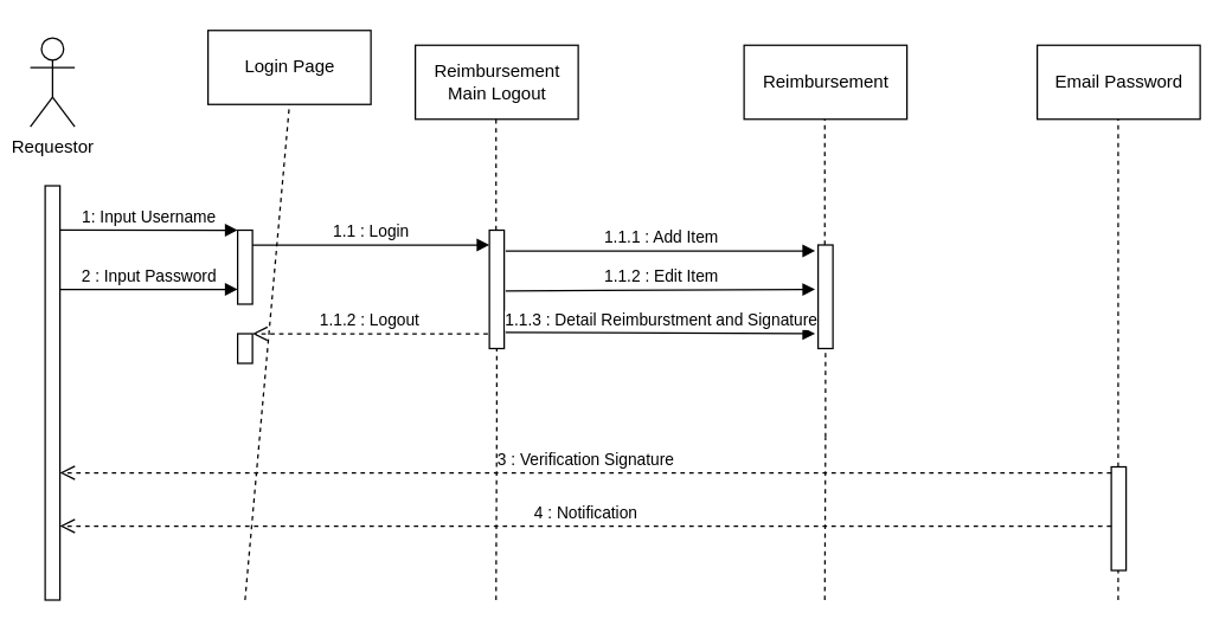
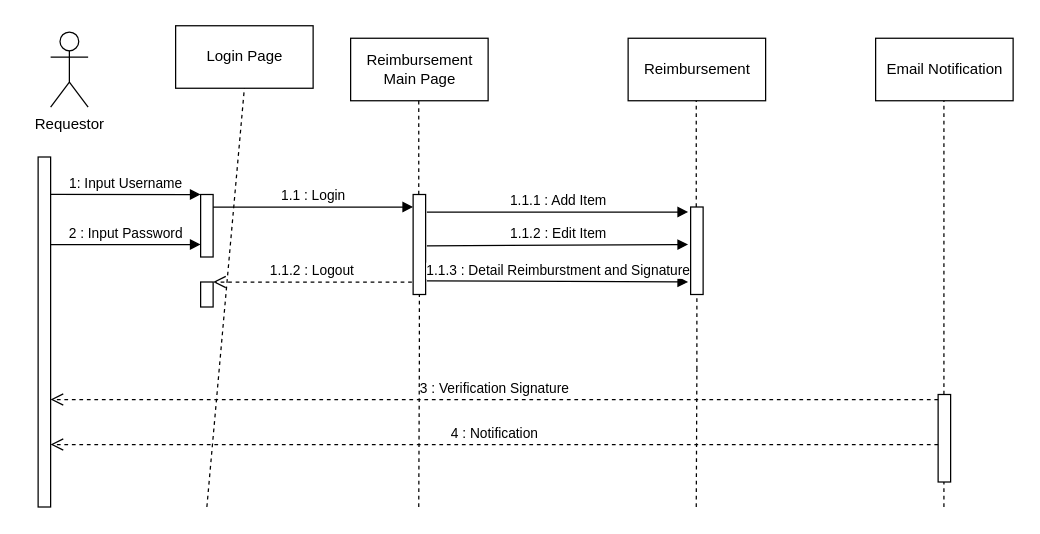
  <mxCell id="0" />
  <mxCell id="1" parent="0" />
  <mxCell id="2" value="" style="html=1;points=[];perimeter=orthogonalPerimeter;" vertex="1" parent="1"><mxGeometry x="30" y="125" width="10" height="280" as="geometry" /></mxCell>
- <mxCell id="3" value="Requestor" style="shape=umlActor;verticalLabelPosition=bottom;verticalAlign=top;html=1;" vertex="1" parent="1"><mxGeometry x="20" y="25" width="30" height="60" as="geometry" /></mxCell>
+ <mxCell id="3" value="Requestor" style="shape=umlActor;verticalLabelPosition=bottom;verticalAlign=top;html=1;" vertex="1" parent="1"><mxGeometry x="40" y="25" width="30" height="60" as="geometry" /></mxCell>
  <mxCell id="4" value="Login Page" style="html=1;" vertex="1" parent="1"><mxGeometry x="140" y="20" width="110" height="50" as="geometry" /></mxCell>
  <mxCell id="5" value="" style="endArrow=none;dashed=1;html=1;rounded=0;entryX=0.5;entryY=1;entryDx=0;entryDy=0;" edge="1" parent="1" target="4"><mxGeometry width="50" height="50" relative="1" as="geometry"><mxPoint x="165" y="405" as="sourcePoint" /><mxPoint x="180" y="175" as="targetPoint" /></mxGeometry></mxCell>
  <mxCell id="6" value="" style="html=1;points=[];perimeter=orthogonalPerimeter;" vertex="1" parent="1"><mxGeometry x="160" y="155" width="10" height="50" as="geometry" /></mxCell>
  <mxCell id="7" value="1: Input Username" style="html=1;verticalAlign=bottom;endArrow=block;rounded=0;exitX=1;exitY=0.107;exitDx=0;exitDy=0;exitPerimeter=0;" edge="1" parent="1" source="2"><mxGeometry width="80" relative="1" as="geometry"><mxPoint x="80" y="155" as="sourcePoint" /><mxPoint x="160" y="155" as="targetPoint" /></mxGeometry></mxCell>
  <mxCell id="8" value="2 : Input Password" style="html=1;verticalAlign=bottom;endArrow=block;rounded=0;" edge="1" parent="1"><mxGeometry width="80" relative="1" as="geometry"><mxPoint x="40" y="195" as="sourcePoint" /><mxPoint x="160" y="195" as="targetPoint" /></mxGeometry></mxCell>
- <mxCell id="9" value="Reimbursement&lt;br&gt;Main Logout" style="html=1;" vertex="1" parent="1"><mxGeometry x="280" y="30" width="110" height="50" as="geometry" /></mxCell>
+ <mxCell id="9" value="Reimbursement&lt;br&gt;Main Page" style="html=1;" vertex="1" parent="1"><mxGeometry x="280" y="30" width="110" height="50" as="geometry" /></mxCell>
  <mxCell id="10" value="" style="endArrow=none;dashed=1;html=1;rounded=0;entryX=0.5;entryY=1;entryDx=0;entryDy=0;startArrow=none;" edge="1" parent="1" source="12"><mxGeometry width="50" height="50" relative="1" as="geometry"><mxPoint x="334.5" y="405" as="sourcePoint" /><mxPoint x="334.5" y="80" as="targetPoint" /></mxGeometry></mxCell>
  <mxCell id="11" value="1.1 : Login" style="html=1;verticalAlign=bottom;endArrow=block;rounded=0;entryX=0;entryY=0.125;entryDx=0;entryDy=0;entryPerimeter=0;" edge="1" parent="1" target="12"><mxGeometry width="80" relative="1" as="geometry"><mxPoint x="170" y="165" as="sourcePoint" /><mxPoint x="250" y="165" as="targetPoint" /></mxGeometry></mxCell>
  <mxCell id="12" value="" style="html=1;points=[];perimeter=orthogonalPerimeter;" vertex="1" parent="1"><mxGeometry x="330" y="155" width="10" height="80" as="geometry" /></mxCell>
  <mxCell id="13" value="" style="endArrow=none;dashed=1;html=1;rounded=0;entryX=0.5;entryY=1;entryDx=0;entryDy=0;startArrow=none;" edge="1" parent="1" target="12"><mxGeometry width="50" height="50" relative="1" as="geometry"><mxPoint x="335" y="285" as="sourcePoint" /><mxPoint x="334.5" y="80" as="targetPoint" /></mxGeometry></mxCell>
  <mxCell id="14" value="" style="html=1;points=[];perimeter=orthogonalPerimeter;" vertex="1" parent="1"><mxGeometry x="160" y="225" width="10" height="20" as="geometry" /></mxCell>
  <mxCell id="15" value="&lt;div&gt;1.1.2 : Logout&lt;/div&gt;" style="html=1;verticalAlign=bottom;endArrow=open;dashed=1;endSize=8;rounded=0;exitX=-0.1;exitY=0.875;exitDx=0;exitDy=0;exitPerimeter=0;" edge="1" parent="1" source="12"><mxGeometry relative="1" as="geometry"><mxPoint x="250" y="225" as="sourcePoint" /><mxPoint x="170" y="225" as="targetPoint" /></mxGeometry></mxCell>
  <mxCell id="16" value="Reimbursement" style="html=1;" vertex="1" parent="1"><mxGeometry x="502" y="30" width="110" height="50" as="geometry" /></mxCell>
  <mxCell id="17" value="" style="endArrow=none;dashed=1;html=1;rounded=0;entryX=0.5;entryY=1;entryDx=0;entryDy=0;startArrow=none;" edge="1" parent="1" source="18"><mxGeometry width="50" height="50" relative="1" as="geometry"><mxPoint x="556.5" y="405" as="sourcePoint" /><mxPoint x="556.5" y="80" as="targetPoint" /></mxGeometry></mxCell>
  <mxCell id="18" value="" style="html=1;points=[];perimeter=orthogonalPerimeter;" vertex="1" parent="1"><mxGeometry x="552" y="165" width="10" height="70" as="geometry" /></mxCell>
  <mxCell id="19" value="" style="endArrow=none;dashed=1;html=1;rounded=0;entryX=0.5;entryY=1;entryDx=0;entryDy=0;startArrow=none;" edge="1" parent="1" target="18"><mxGeometry width="50" height="50" relative="1" as="geometry"><mxPoint x="557" y="295" as="sourcePoint" /><mxPoint x="504.5" y="80" as="targetPoint" /></mxGeometry></mxCell>
  <mxCell id="20" value="&lt;div&gt;1.1.1 : Add Item&lt;/div&gt;" style="html=1;verticalAlign=bottom;endArrow=block;rounded=0;exitX=1.1;exitY=0.125;exitDx=0;exitDy=0;exitPerimeter=0;" edge="1" parent="1"><mxGeometry width="80" relative="1" as="geometry"><mxPoint x="341" y="169" as="sourcePoint" /><mxPoint x="550" y="169" as="targetPoint" /></mxGeometry></mxCell>
  <mxCell id="21" value="&lt;div&gt;1.1.2 : Edit Item&lt;/div&gt;" style="html=1;verticalAlign=bottom;endArrow=block;rounded=0;exitX=1.1;exitY=0.125;exitDx=0;exitDy=0;exitPerimeter=0;" edge="1" parent="1"><mxGeometry width="80" relative="1" as="geometry"><mxPoint x="341" y="196" as="sourcePoint" /><mxPoint x="550" y="195" as="targetPoint" /></mxGeometry></mxCell>
  <mxCell id="22" value="1.1.3 : Detail Reimburstment and Signature" style="html=1;verticalAlign=bottom;endArrow=block;rounded=0;exitX=1.1;exitY=0.125;exitDx=0;exitDy=0;exitPerimeter=0;" edge="1" parent="1"><mxGeometry width="80" relative="1" as="geometry"><mxPoint x="341" y="224" as="sourcePoint" /><mxPoint x="550" y="225" as="targetPoint" /></mxGeometry></mxCell>
  <mxCell id="23" value="" style="endArrow=none;dashed=1;html=1;rounded=0;entryX=0.5;entryY=1;entryDx=0;entryDy=0;" edge="1" parent="1"><mxGeometry width="50" height="50" relative="1" as="geometry"><mxPoint x="334.5" y="405" as="sourcePoint" /><mxPoint x="335" y="285" as="targetPoint" /></mxGeometry></mxCell>
  <mxCell id="24" value="" style="endArrow=none;dashed=1;html=1;rounded=0;entryX=0.5;entryY=1;entryDx=0;entryDy=0;" edge="1" parent="1"><mxGeometry width="50" height="50" relative="1" as="geometry"><mxPoint x="556.5" y="405" as="sourcePoint" /><mxPoint x="557" y="295" as="targetPoint" /></mxGeometry></mxCell>
- <mxCell id="25" value="Email Password" style="html=1;" vertex="1" parent="1"><mxGeometry x="700" y="30" width="110" height="50" as="geometry" /></mxCell>
+ <mxCell id="25" value="Email Notification" style="html=1;" vertex="1" parent="1"><mxGeometry x="700" y="30" width="110" height="50" as="geometry" /></mxCell>
  <mxCell id="26" value="" style="endArrow=none;dashed=1;html=1;rounded=0;entryX=0.5;entryY=1;entryDx=0;entryDy=0;" edge="1" parent="1"><mxGeometry width="50" height="50" relative="1" as="geometry"><mxPoint x="754.64" y="405" as="sourcePoint" /><mxPoint x="754.64" y="80" as="targetPoint" /></mxGeometry></mxCell>
  <mxCell id="27" value="" style="html=1;points=[];perimeter=orthogonalPerimeter;" vertex="1" parent="1"><mxGeometry x="750" y="315" width="10" height="70" as="geometry" /></mxCell>
  <mxCell id="28" value="3 : Verification Signature" style="html=1;verticalAlign=bottom;endArrow=open;dashed=1;endSize=8;rounded=0;entryX=1;entryY=0.693;entryDx=0;entryDy=0;entryPerimeter=0;" edge="1" parent="1" target="2"><mxGeometry relative="1" as="geometry"><mxPoint x="750" y="319" as="sourcePoint" /><mxPoint x="280" y="315" as="targetPoint" /></mxGeometry></mxCell>
  <mxCell id="29" value="4 : Notification" style="html=1;verticalAlign=bottom;endArrow=open;dashed=1;endSize=8;rounded=0;entryX=1;entryY=0.693;entryDx=0;entryDy=0;entryPerimeter=0;" edge="1" parent="1"><mxGeometry relative="1" as="geometry"><mxPoint x="750" y="355" as="sourcePoint" /><mxPoint x="40" y="355.04" as="targetPoint" /></mxGeometry></mxCell>
